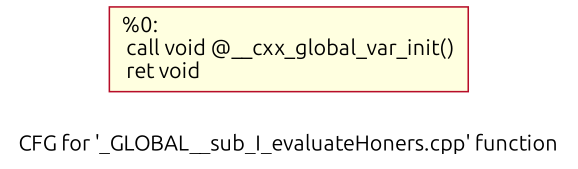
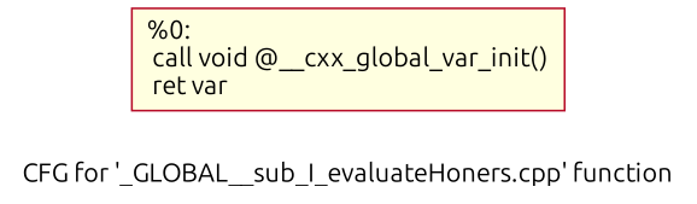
  digraph {
    label="CFG for '_GLOBAL__sub_I_evaluateHoners.cpp' function"
    fontname=Ubuntu
-   n1 [color="#b70d28ff" fillcolor=lightyellow label="{%0:\l  call void @__cxx_global_var_init()\l  ret void\l}" shape=record style=filled fontname=Ubuntu]
+   n1 [color="#b70d28ff" fillcolor=lightyellow label="{%0:\l  call void @__cxx_global_var_init()\l  ret var\l}" shape=record style=filled fontname=Ubuntu]
  }
